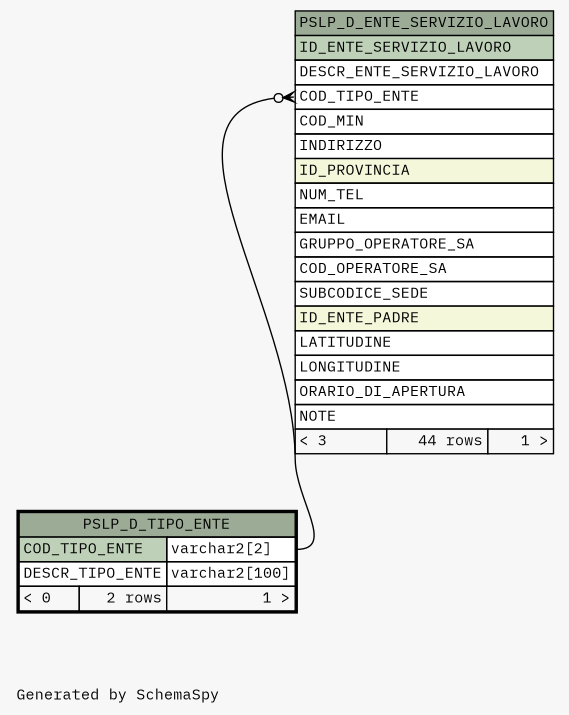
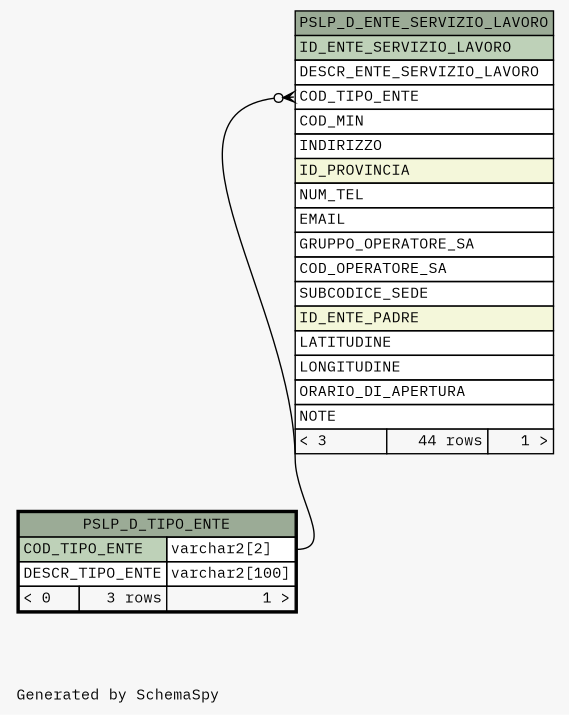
  digraph {
    bgcolor="#f7f7f7"
    fontname="IBM Plex Mono"
    fontsize=11
    label="\nGenerated by SchemaSpy"
    labeljust=l
    nodesep=0.18
    rankdir=TB
    ranksep=0.46
    node [fontname="IBM Plex Mono" fontsize=11 shape=plaintext]
    n1 [label=<     <TABLE BORDER="0" CELLBORDER="1" CELLSPACING="0" BGCOLOR="#ffffff">       <TR><TD COLSPAN="3" BGCOLOR="#9bab96" ALIGN="CENTER">PSLP_D_ENTE_SERVIZIO_LAVORO</TD></TR>       <TR><TD PORT="ID_ENTE_SERVIZIO_LAVORO" COLSPAN="3" BGCOLOR="#bed1b8" ALIGN="LEFT">ID_ENTE_SERVIZIO_LAVORO</TD></TR>       <TR><TD PORT="DESCR_ENTE_SERVIZIO_LAVORO" COLSPAN="3" ALIGN="LEFT">DESCR_ENTE_SERVIZIO_LAVORO</TD></TR>       <TR><TD PORT="COD_TIPO_ENTE" COLSPAN="3" ALIGN="LEFT">COD_TIPO_ENTE</TD></TR>       <TR><TD PORT="COD_MIN" COLSPAN="3" ALIGN="LEFT">COD_MIN</TD></TR>       <TR><TD PORT="INDIRIZZO" COLSPAN="3" ALIGN="LEFT">INDIRIZZO</TD></TR>       <TR><TD PORT="ID_PROVINCIA" COLSPAN="3" BGCOLOR="#f4f7da" ALIGN="LEFT">ID_PROVINCIA</TD></TR>       <TR><TD PORT="NUM_TEL" COLSPAN="3" ALIGN="LEFT">NUM_TEL</TD></TR>       <TR><TD PORT="EMAIL" COLSPAN="3" ALIGN="LEFT">EMAIL</TD></TR>       <TR><TD PORT="GRUPPO_OPERATORE_SA" COLSPAN="3" ALIGN="LEFT">GRUPPO_OPERATORE_SA</TD></TR>       <TR><TD PORT="COD_OPERATORE_SA" COLSPAN="3" ALIGN="LEFT">COD_OPERATORE_SA</TD></TR>       <TR><TD PORT="SUBCODICE_SEDE" COLSPAN="3" ALIGN="LEFT">SUBCODICE_SEDE</TD></TR>       <TR><TD PORT="ID_ENTE_PADRE" COLSPAN="3" BGCOLOR="#f4f7da" ALIGN="LEFT">ID_ENTE_PADRE</TD></TR>       <TR><TD PORT="LATITUDINE" COLSPAN="3" ALIGN="LEFT">LATITUDINE</TD></TR>       <TR><TD PORT="LONGITUDINE" COLSPAN="3" ALIGN="LEFT">LONGITUDINE</TD></TR>       <TR><TD PORT="ORARIO_DI_APERTURA" COLSPAN="3" ALIGN="LEFT">ORARIO_DI_APERTURA</TD></TR>       <TR><TD PORT="NOTE" COLSPAN="3" ALIGN="LEFT">NOTE</TD></TR>       <TR><TD ALIGN="LEFT" BGCOLOR="#f7f7f7">&lt; 3</TD><TD ALIGN="RIGHT" BGCOLOR="#f7f7f7">44 rows</TD><TD ALIGN="RIGHT" BGCOLOR="#f7f7f7">1 &gt;</TD></TR>     </TABLE>>]
-   n2 [label=<     <TABLE BORDER="2" CELLBORDER="1" CELLSPACING="0" BGCOLOR="#ffffff">       <TR><TD COLSPAN="3" BGCOLOR="#9bab96" ALIGN="CENTER">PSLP_D_TIPO_ENTE</TD></TR>       <TR><TD PORT="COD_TIPO_ENTE" COLSPAN="2" BGCOLOR="#bed1b8" ALIGN="LEFT">COD_TIPO_ENTE</TD><TD PORT="COD_TIPO_ENTE.type" ALIGN="LEFT">varchar2[2]</TD></TR>       <TR><TD PORT="DESCR_TIPO_ENTE" COLSPAN="2" ALIGN="LEFT">DESCR_TIPO_ENTE</TD><TD PORT="DESCR_TIPO_ENTE.type" ALIGN="LEFT">varchar2[100]</TD></TR>       <TR><TD ALIGN="LEFT" BGCOLOR="#f7f7f7">&lt; 0</TD><TD ALIGN="RIGHT" BGCOLOR="#f7f7f7">2 rows</TD><TD ALIGN="RIGHT" BGCOLOR="#f7f7f7">1 &gt;</TD></TR>     </TABLE>>]
+   n2 [label=<     <TABLE BORDER="2" CELLBORDER="1" CELLSPACING="0" BGCOLOR="#ffffff">       <TR><TD COLSPAN="3" BGCOLOR="#9bab96" ALIGN="CENTER">PSLP_D_TIPO_ENTE</TD></TR>       <TR><TD PORT="COD_TIPO_ENTE" COLSPAN="2" BGCOLOR="#bed1b8" ALIGN="LEFT">COD_TIPO_ENTE</TD><TD PORT="COD_TIPO_ENTE.type" ALIGN="LEFT">varchar2[2]</TD></TR>       <TR><TD PORT="DESCR_TIPO_ENTE" COLSPAN="2" ALIGN="LEFT">DESCR_TIPO_ENTE</TD><TD PORT="DESCR_TIPO_ENTE.type" ALIGN="LEFT">varchar2[100]</TD></TR>       <TR><TD ALIGN="LEFT" BGCOLOR="#f7f7f7">&lt; 0</TD><TD ALIGN="RIGHT" BGCOLOR="#f7f7f7">3 rows</TD><TD ALIGN="RIGHT" BGCOLOR="#f7f7f7">1 &gt;</TD></TR>     </TABLE>>]
    n1 -> n2 [arrowhead=none arrowsize=0.8 arrowtail=crowodot dir=back headport="COD_TIPO_ENTE.type:e" tailport="COD_TIPO_ENTE:w" fontname="IBM Plex Mono"]
  }
